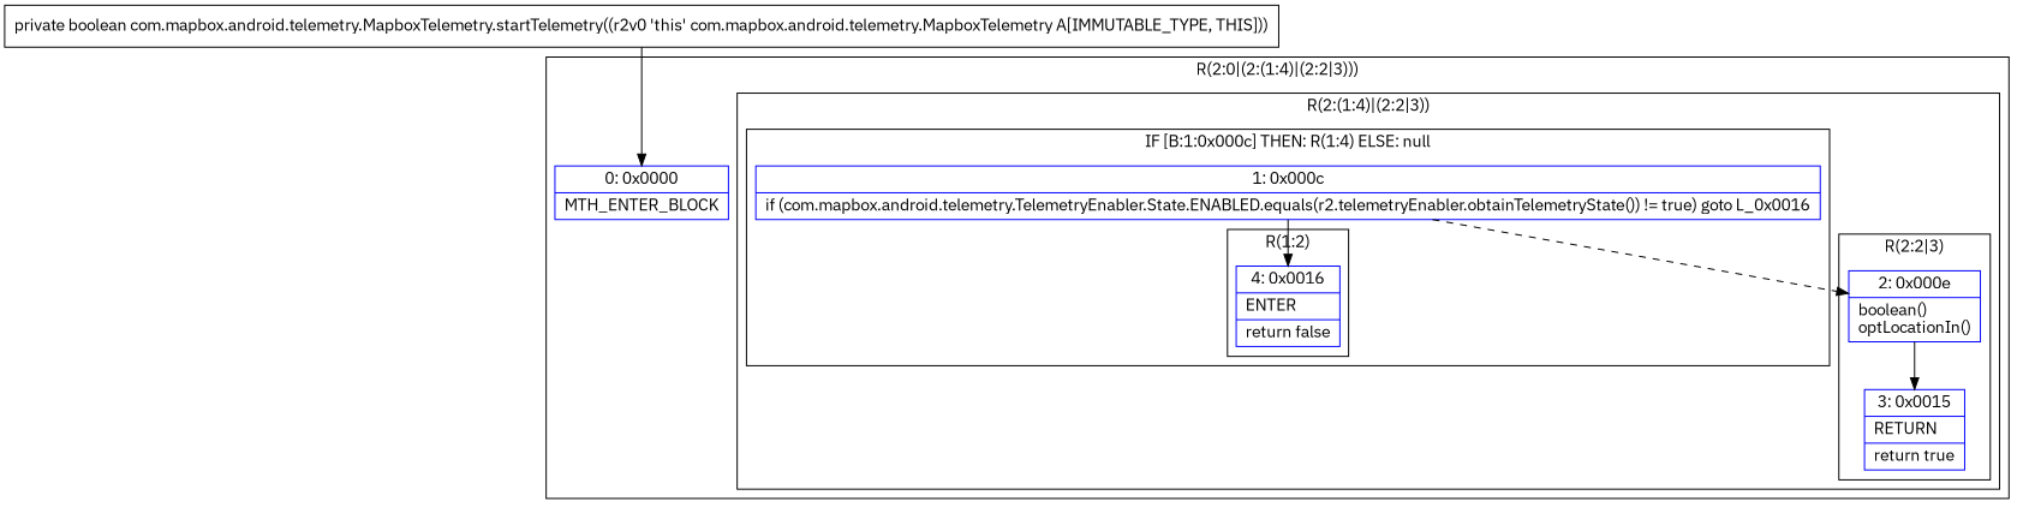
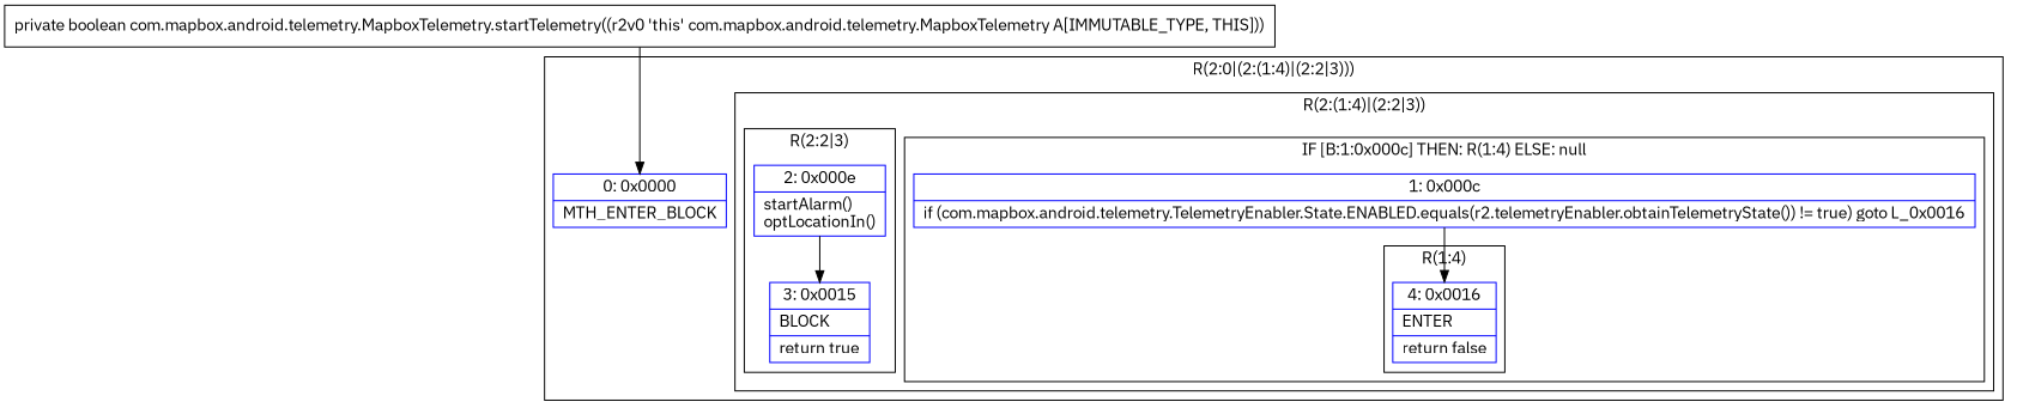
  digraph {
    fontname="IBM Plex Sans"
    node [color=blue fontname="IBM Plex Sans" shape=record]
    edge [fontname="IBM Plex Sans"]
    n1 [label="{4\:\ 0x0016|ENTER\l|return false\l}"]
    n2 [label="{1\:\ 0x000c|if (com.mapbox.android.telemetry.TelemetryEnabler.State.ENABLED.equals(r2.telemetryEnabler.obtainTelemetryState()) != true) goto L_0x0016\l}"]
-   n3 [label="{2\:\ 0x000e|boolean()\loptLocationIn()\l}"]
-   n4 [label="{3\:\ 0x0015|RETURN\l|return true\l}"]
+   n3 [label="{2\:\ 0x000e|startAlarm()\loptLocationIn()\l}"]
+   n4 [label="{3\:\ 0x0015|BLOCK\l|return true\l}"]
    n5 [label="{0\:\ 0x0000|MTH_ENTER_BLOCK\l}"]
    n6 [label="{private boolean com.mapbox.android.telemetry.MapboxTelemetry.startTelemetry((r2v0 'this' com.mapbox.android.telemetry.MapboxTelemetry A[IMMUTABLE_TYPE, THIS])) }" color=""]
    subgraph cluster_1 {
      label="R(2:0|(2:(1:4)|(2:2|3)))"
      n5
      subgraph cluster_2 {
        label="R(2:(1:4)|(2:2|3))"
        subgraph cluster_3 {
          label="IF [B:1:0x000c] THEN: R(1:4) ELSE: null"
          n2
          subgraph cluster_4 {
-           label="R(1:2)"
+           label="R(1:4)"
            n1
          }
        }
        subgraph cluster_5 {
          label="R(2:2|3)"
          n3
          n4
        }
      }
    }
    n2 -> n1
-   n2 -> n3 [style=dashed]
    n3 -> n4
    n6 -> n5
  }
